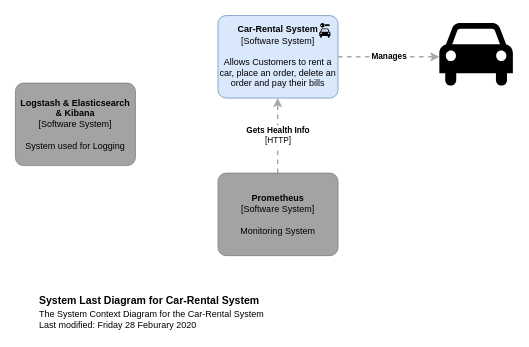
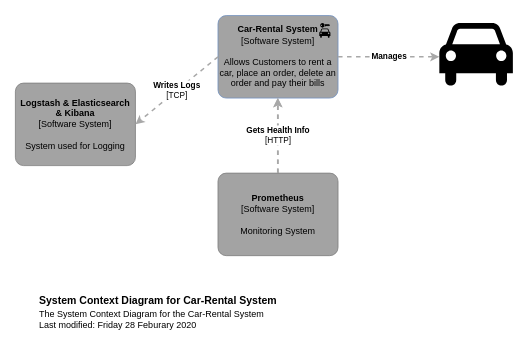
  <mxCell id="0" />
  <mxCell id="1" parent="0" />
- <mxCell id="2" value="&lt;span&gt;&lt;b&gt;Car-Rental System&lt;br&gt;&lt;/b&gt;[Software System]&lt;/span&gt;&lt;br&gt;&lt;br&gt;&lt;div&gt;Allows Customers to rent a car, place an order, delete an order and pay their bills&lt;/div&gt;" style="rounded=1;whiteSpace=wrap;html=1;labelBackgroundColor=none;fillColor=#dae8fc;fontColor=#000000;align=center;arcSize=10;strokeColor=#6c8ebf;points=[[0.25,0,0],[0.5,0,0],[0.75,0,0],[1,0.25,0],[1,0.5,0],[1,0.75,0],[0.75,1,0],[0.5,1,0],[0.25,1,0],[0,0.75,0],[0,0.5,0],[0,0.25,0]];" parent="1" vertex="1"><mxGeometry x="290" y="20" width="160" height="110.0" as="geometry" /></mxCell>
+ <mxCell id="2" value="&lt;span&gt;&lt;b&gt;Car-Rental System&lt;br&gt;&lt;/b&gt;[Software System]&lt;/span&gt;&lt;br&gt;&lt;br&gt;&lt;div&gt;Allows Customers to rent a car, place an order, delete an order and pay their bills&lt;/div&gt;" style="rounded=1;whiteSpace=wrap;html=1;labelBackgroundColor=none;fillColor=#a3a3a3;fontColor=#000000;align=center;arcSize=10;strokeColor=#6c8ebf;points=[[0.25,0,0],[0.5,0,0],[0.75,0,0],[1,0.25,0],[1,0.5,0],[1,0.75,0],[0.75,1,0],[0.5,1,0],[0.25,1,0],[0,0.75,0],[0,0.5,0],[0,0.25,0]];" parent="1" vertex="1"><mxGeometry x="290" y="20" width="160" height="110.0" as="geometry" /></mxCell>
  <mxCell id="3" value="&lt;div style=&quot;text-align: left&quot;&gt;&lt;div style=&quot;text-align: center&quot;&gt;&lt;b&gt;Manages&lt;/b&gt;&lt;/div&gt;&lt;/div&gt;" style="edgeStyle=none;rounded=0;html=1;jettySize=auto;orthogonalLoop=1;strokeColor=#A8A8A8;strokeWidth=2;fontColor=#000000;jumpStyle=none;dashed=1;exitX=1;exitY=0.5;exitDx=0;exitDy=0;exitPerimeter=0;" parent="1" source="2" edge="1"><mxGeometry width="200" relative="1" as="geometry"><mxPoint x="455" y="80" as="sourcePoint" /><mxPoint x="585" y="75" as="targetPoint" /></mxGeometry></mxCell>
  <mxCell id="4" value="" style="shape=mxgraph.signs.travel.car_rental;html=1;fillColor=#000000;strokeColor=none;verticalLabelPosition=bottom;verticalAlign=top;align=center;" parent="1" vertex="1"><mxGeometry x="425" y="30" width="14.85" height="20" as="geometry" /></mxCell>
  <mxCell id="5" value="" style="shape=mxgraph.signs.transportation.car_4;html=1;fillColor=#000000;strokeColor=none;verticalLabelPosition=bottom;verticalAlign=top;align=center;" parent="1" vertex="1"><mxGeometry x="585" y="30" width="98" height="86" as="geometry" /></mxCell>
  <mxCell id="6" value="" style="group" parent="1" vertex="1" connectable="0"><mxGeometry x="50" y="390" width="330" height="50" as="geometry" /></mxCell>
- <mxCell id="7" value="&lt;b style=&quot;font-size: 14px&quot;&gt;&lt;font style=&quot;font-size: 14px&quot;&gt;System Last Diagram for Car-Rental System&lt;br&gt;&lt;/font&gt;&lt;/b&gt;" style="text;html=1;align=left;verticalAlign=middle;resizable=0;points=[];autosize=1;" parent="6" vertex="1"><mxGeometry width="330" height="20" as="geometry" /></mxCell>
+ <mxCell id="7" value="&lt;b style=&quot;font-size: 14px&quot;&gt;&lt;font style=&quot;font-size: 14px&quot;&gt;System Context Diagram for Car-Rental System&lt;br&gt;&lt;/font&gt;&lt;/b&gt;" style="text;html=1;align=left;verticalAlign=middle;resizable=0;points=[];autosize=1;" parent="6" vertex="1"><mxGeometry width="330" height="20" as="geometry" /></mxCell>
  <mxCell id="8" value="&lt;span&gt;The System Context Diagram for the Car-Rental System&lt;br&gt;&lt;div style=&quot;&quot;&gt;&lt;span&gt;Last modified: Friday 28 Feburary 2020&lt;/span&gt;&lt;/div&gt;&lt;/span&gt;" style="text;html=1;align=left;verticalAlign=middle;resizable=0;points=[];autosize=1;" parent="6" vertex="1"><mxGeometry y="20" width="310" height="30" as="geometry" /></mxCell>
+ <mxCell id="9" value="&lt;div style=&quot;text-align: left&quot;&gt;&lt;div style=&quot;text-align: center&quot;&gt;&lt;b&gt;Gets Health Info&lt;/b&gt;&lt;/div&gt;&lt;div style=&quot;text-align: center&quot;&gt;[HTTP]&lt;/div&gt;&lt;/div&gt;" style="edgeStyle=none;rounded=0;html=1;entryX=0.5;entryY=1;jettySize=auto;orthogonalLoop=1;strokeColor=#A8A8A8;strokeWidth=2;fontColor=#000000;jumpStyle=none;dashed=1;exitX=0.5;exitY=0;exitDx=0;exitDy=0;exitPerimeter=0;entryDx=0;entryDy=0;entryPerimeter=0;" parent="1" source="10" target="2" edge="1"><mxGeometry width="200" relative="1" as="geometry"><mxPoint x="195" y="150" as="sourcePoint" /><mxPoint x="395" y="150" as="targetPoint" /></mxGeometry></mxCell>
  <mxCell id="10" value="&lt;b&gt;Prometheus&lt;/b&gt;&lt;div&gt;[Software System]&lt;/div&gt;&lt;br&gt;&lt;div&gt;Monitoring System&lt;/div&gt;" style="rounded=1;whiteSpace=wrap;html=1;labelBackgroundColor=none;fillColor=#A3A3A3;fontColor=#000000;align=center;arcSize=10;strokeColor=#7A7A7A;points=[[0.25,0,0],[0.5,0,0],[0.75,0,0],[1,0.25,0],[1,0.5,0],[1,0.75,0],[0.75,1,0],[0.5,1,0],[0.25,1,0],[0,0.75,0],[0,0.5,0],[0,0.25,0]];" parent="1" vertex="1"><mxGeometry x="290" y="230" width="160" height="110.0" as="geometry" /></mxCell>
  <mxCell id="11" value="&lt;span&gt;&lt;b&gt;Logstash &amp;amp; Elasticsearch &amp;amp; Kibana&lt;br&gt;&lt;/b&gt;[Software System]&lt;/span&gt;&lt;br&gt;&lt;br&gt;&lt;div&gt;System used for Logging&lt;/div&gt;" style="rounded=1;whiteSpace=wrap;html=1;labelBackgroundColor=none;fillColor=#A3A3A3;align=center;arcSize=10;strokeColor=#7A7A7A;points=[[0.25,0,0],[0.5,0,0],[0.75,0,0],[1,0.25,0],[1,0.5,0],[1,0.75,0],[0.75,1,0],[0.5,1,0],[0.25,1,0],[0,0.75,0],[0,0.5,0],[0,0.25,0]];" parent="1" vertex="1"><mxGeometry x="20" y="110" width="160" height="110.0" as="geometry" /></mxCell>
+ <mxCell id="12" value="&lt;div style=&quot;text-align: left&quot;&gt;&lt;div style=&quot;text-align: center&quot;&gt;&lt;b&gt;Writes Logs&lt;/b&gt;&lt;/div&gt;&lt;div style=&quot;text-align: center&quot;&gt;[TCP]&lt;/div&gt;&lt;/div&gt;" style="edgeStyle=none;rounded=0;html=1;entryX=1;entryY=0.5;jettySize=auto;orthogonalLoop=1;strokeColor=#A8A8A8;strokeWidth=2;fontColor=#000000;jumpStyle=none;dashed=1;exitX=0;exitY=0.5;exitDx=0;exitDy=0;exitPerimeter=0;entryDx=0;entryDy=0;entryPerimeter=0;" parent="1" source="2" target="11" edge="1"><mxGeometry width="200" relative="1" as="geometry"><mxPoint x="90" y="-40" as="sourcePoint" /><mxPoint x="290" y="-40" as="targetPoint" /></mxGeometry></mxCell>
  <mxCell id="13" value="&lt;div style=&quot;text-align: left&quot;&gt;&lt;div style=&quot;text-align: center&quot;&gt;&lt;b&gt;Gets Health Info&lt;/b&gt;&lt;/div&gt;&lt;div style=&quot;text-align: center&quot;&gt;[HTTP]&lt;/div&gt;&lt;/div&gt;" style="edgeStyle=none;rounded=0;html=1;entryX=0.5;entryY=1;jettySize=auto;orthogonalLoop=1;strokeColor=#A8A8A8;strokeWidth=2;fontColor=#000000;jumpStyle=none;dashed=1;exitX=0.5;exitY=0;exitDx=0;exitDy=0;exitPerimeter=0;entryDx=0;entryDy=0;entryPerimeter=0;" parent="1" edge="1"><mxGeometry width="200" relative="1" as="geometry"><mxPoint x="369.58" y="230" as="sourcePoint" /><mxPoint x="369.58" y="130" as="targetPoint" /></mxGeometry></mxCell>
